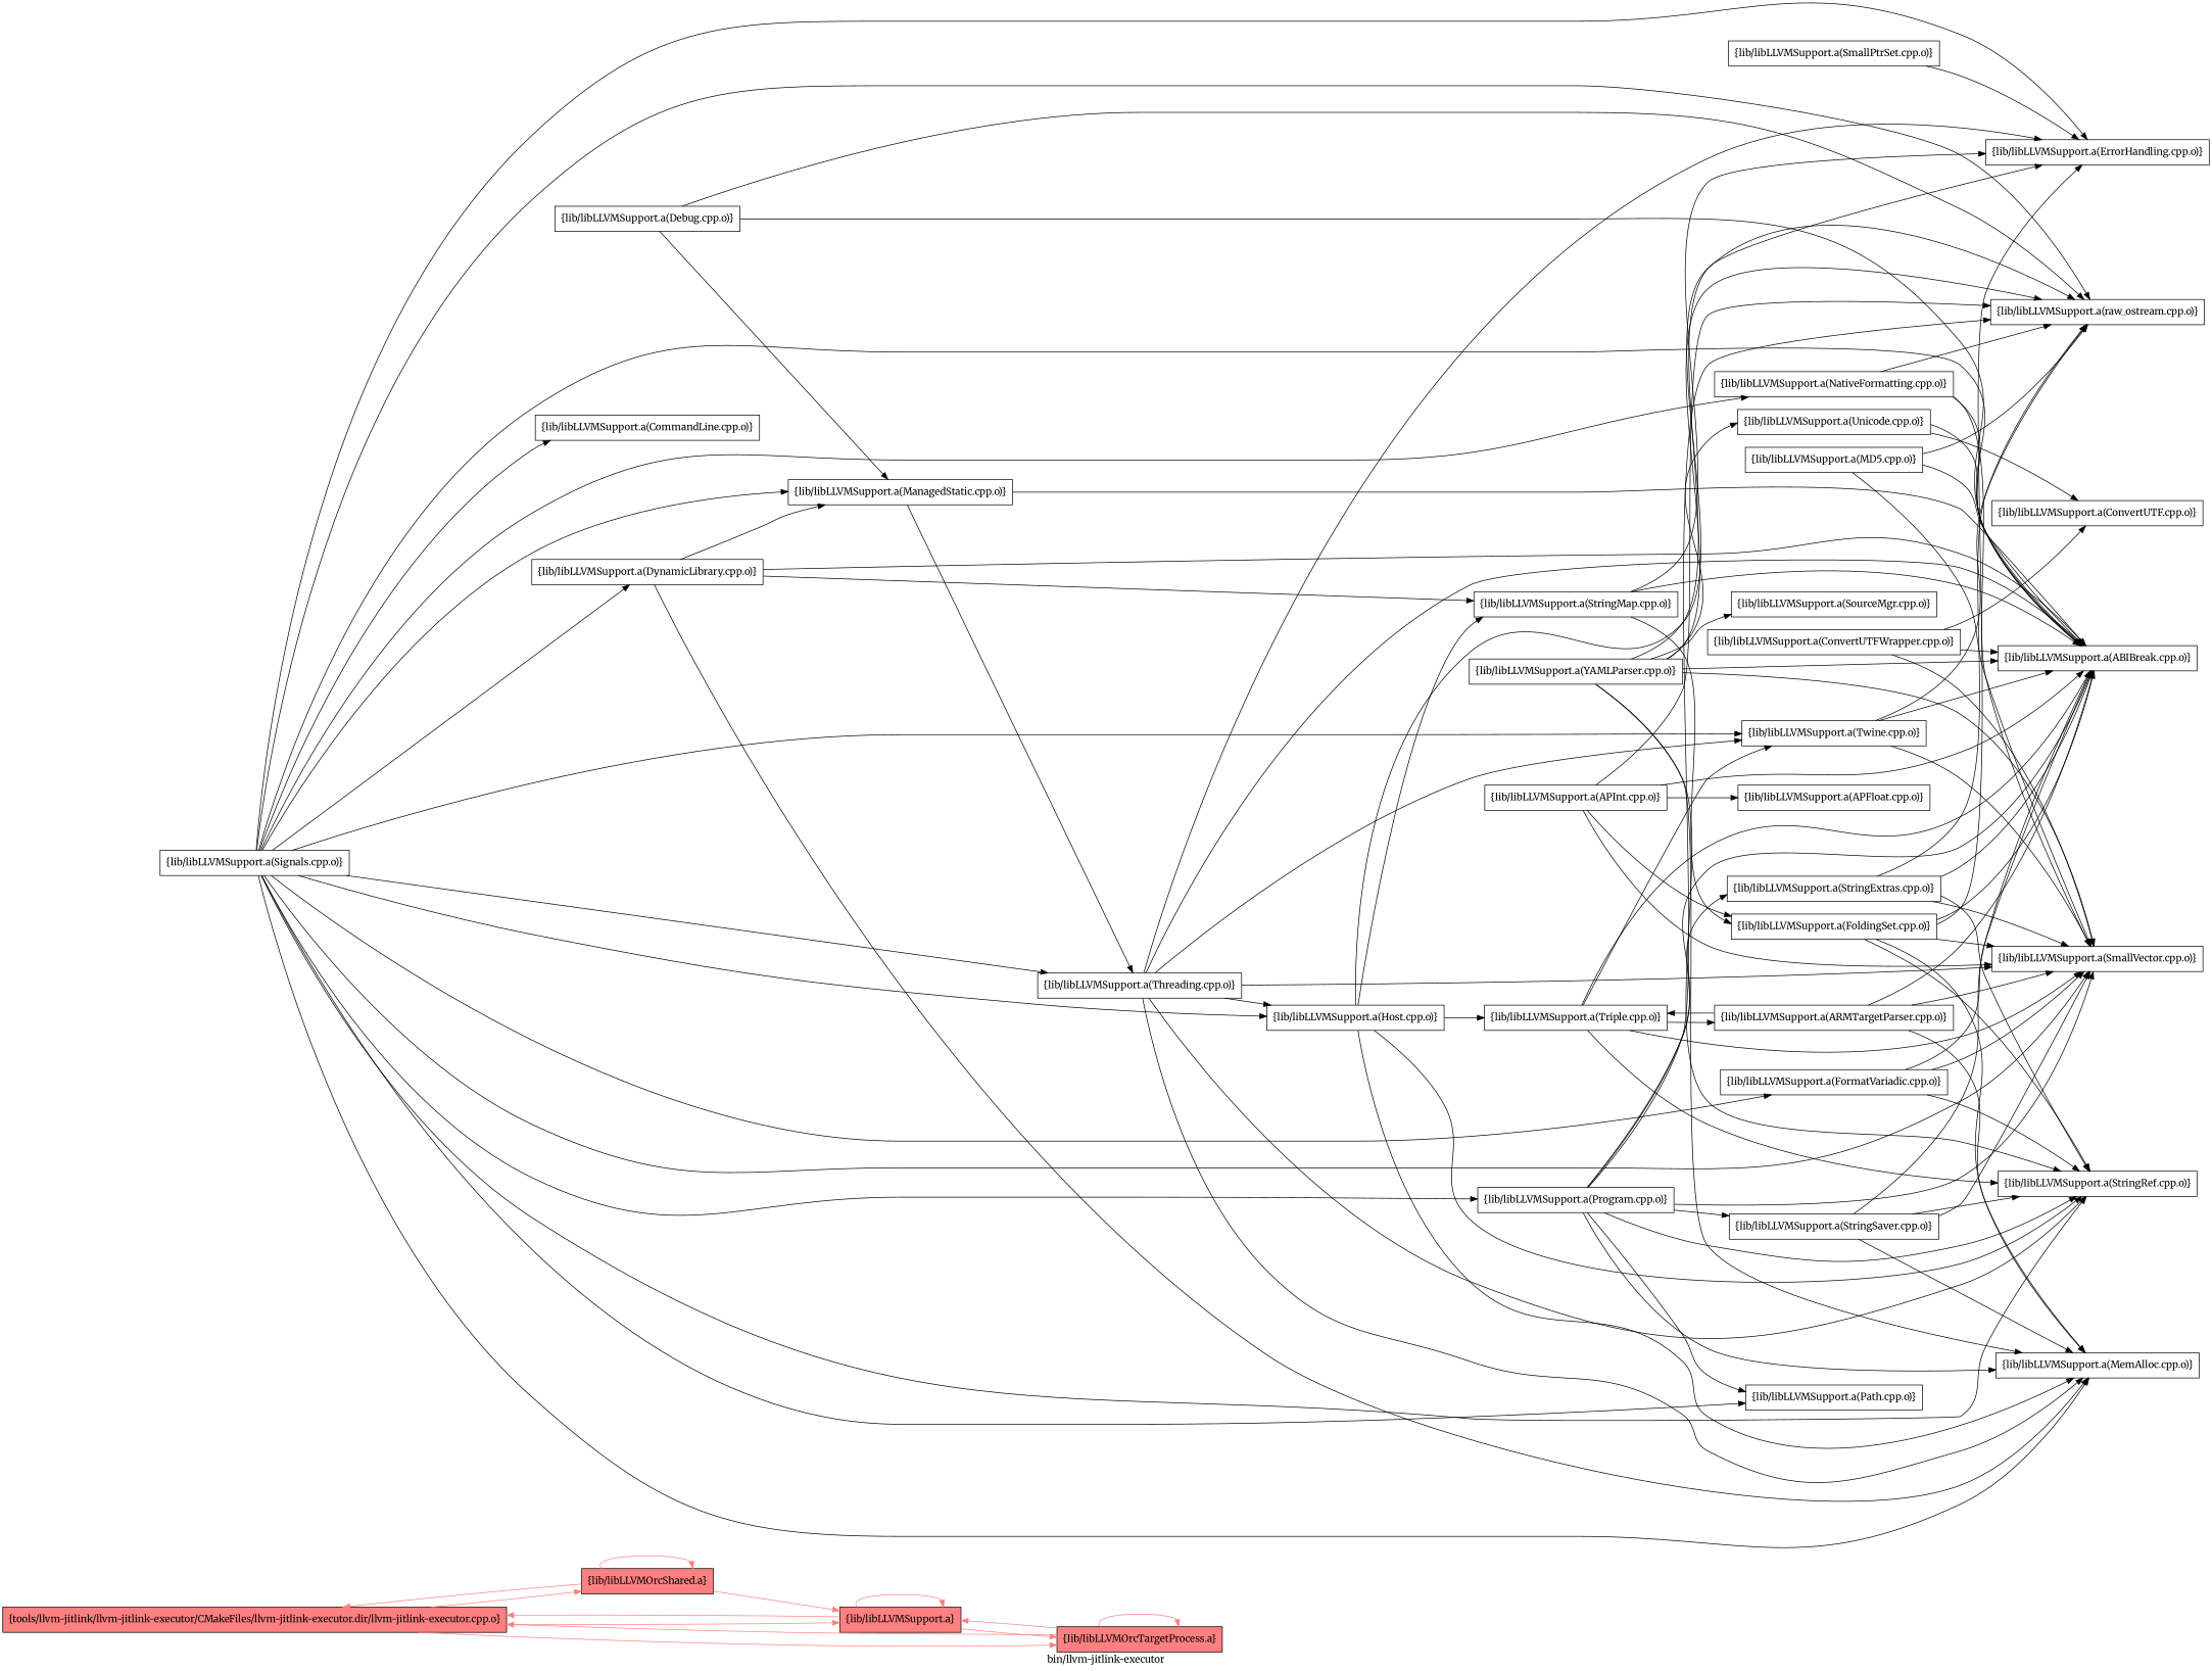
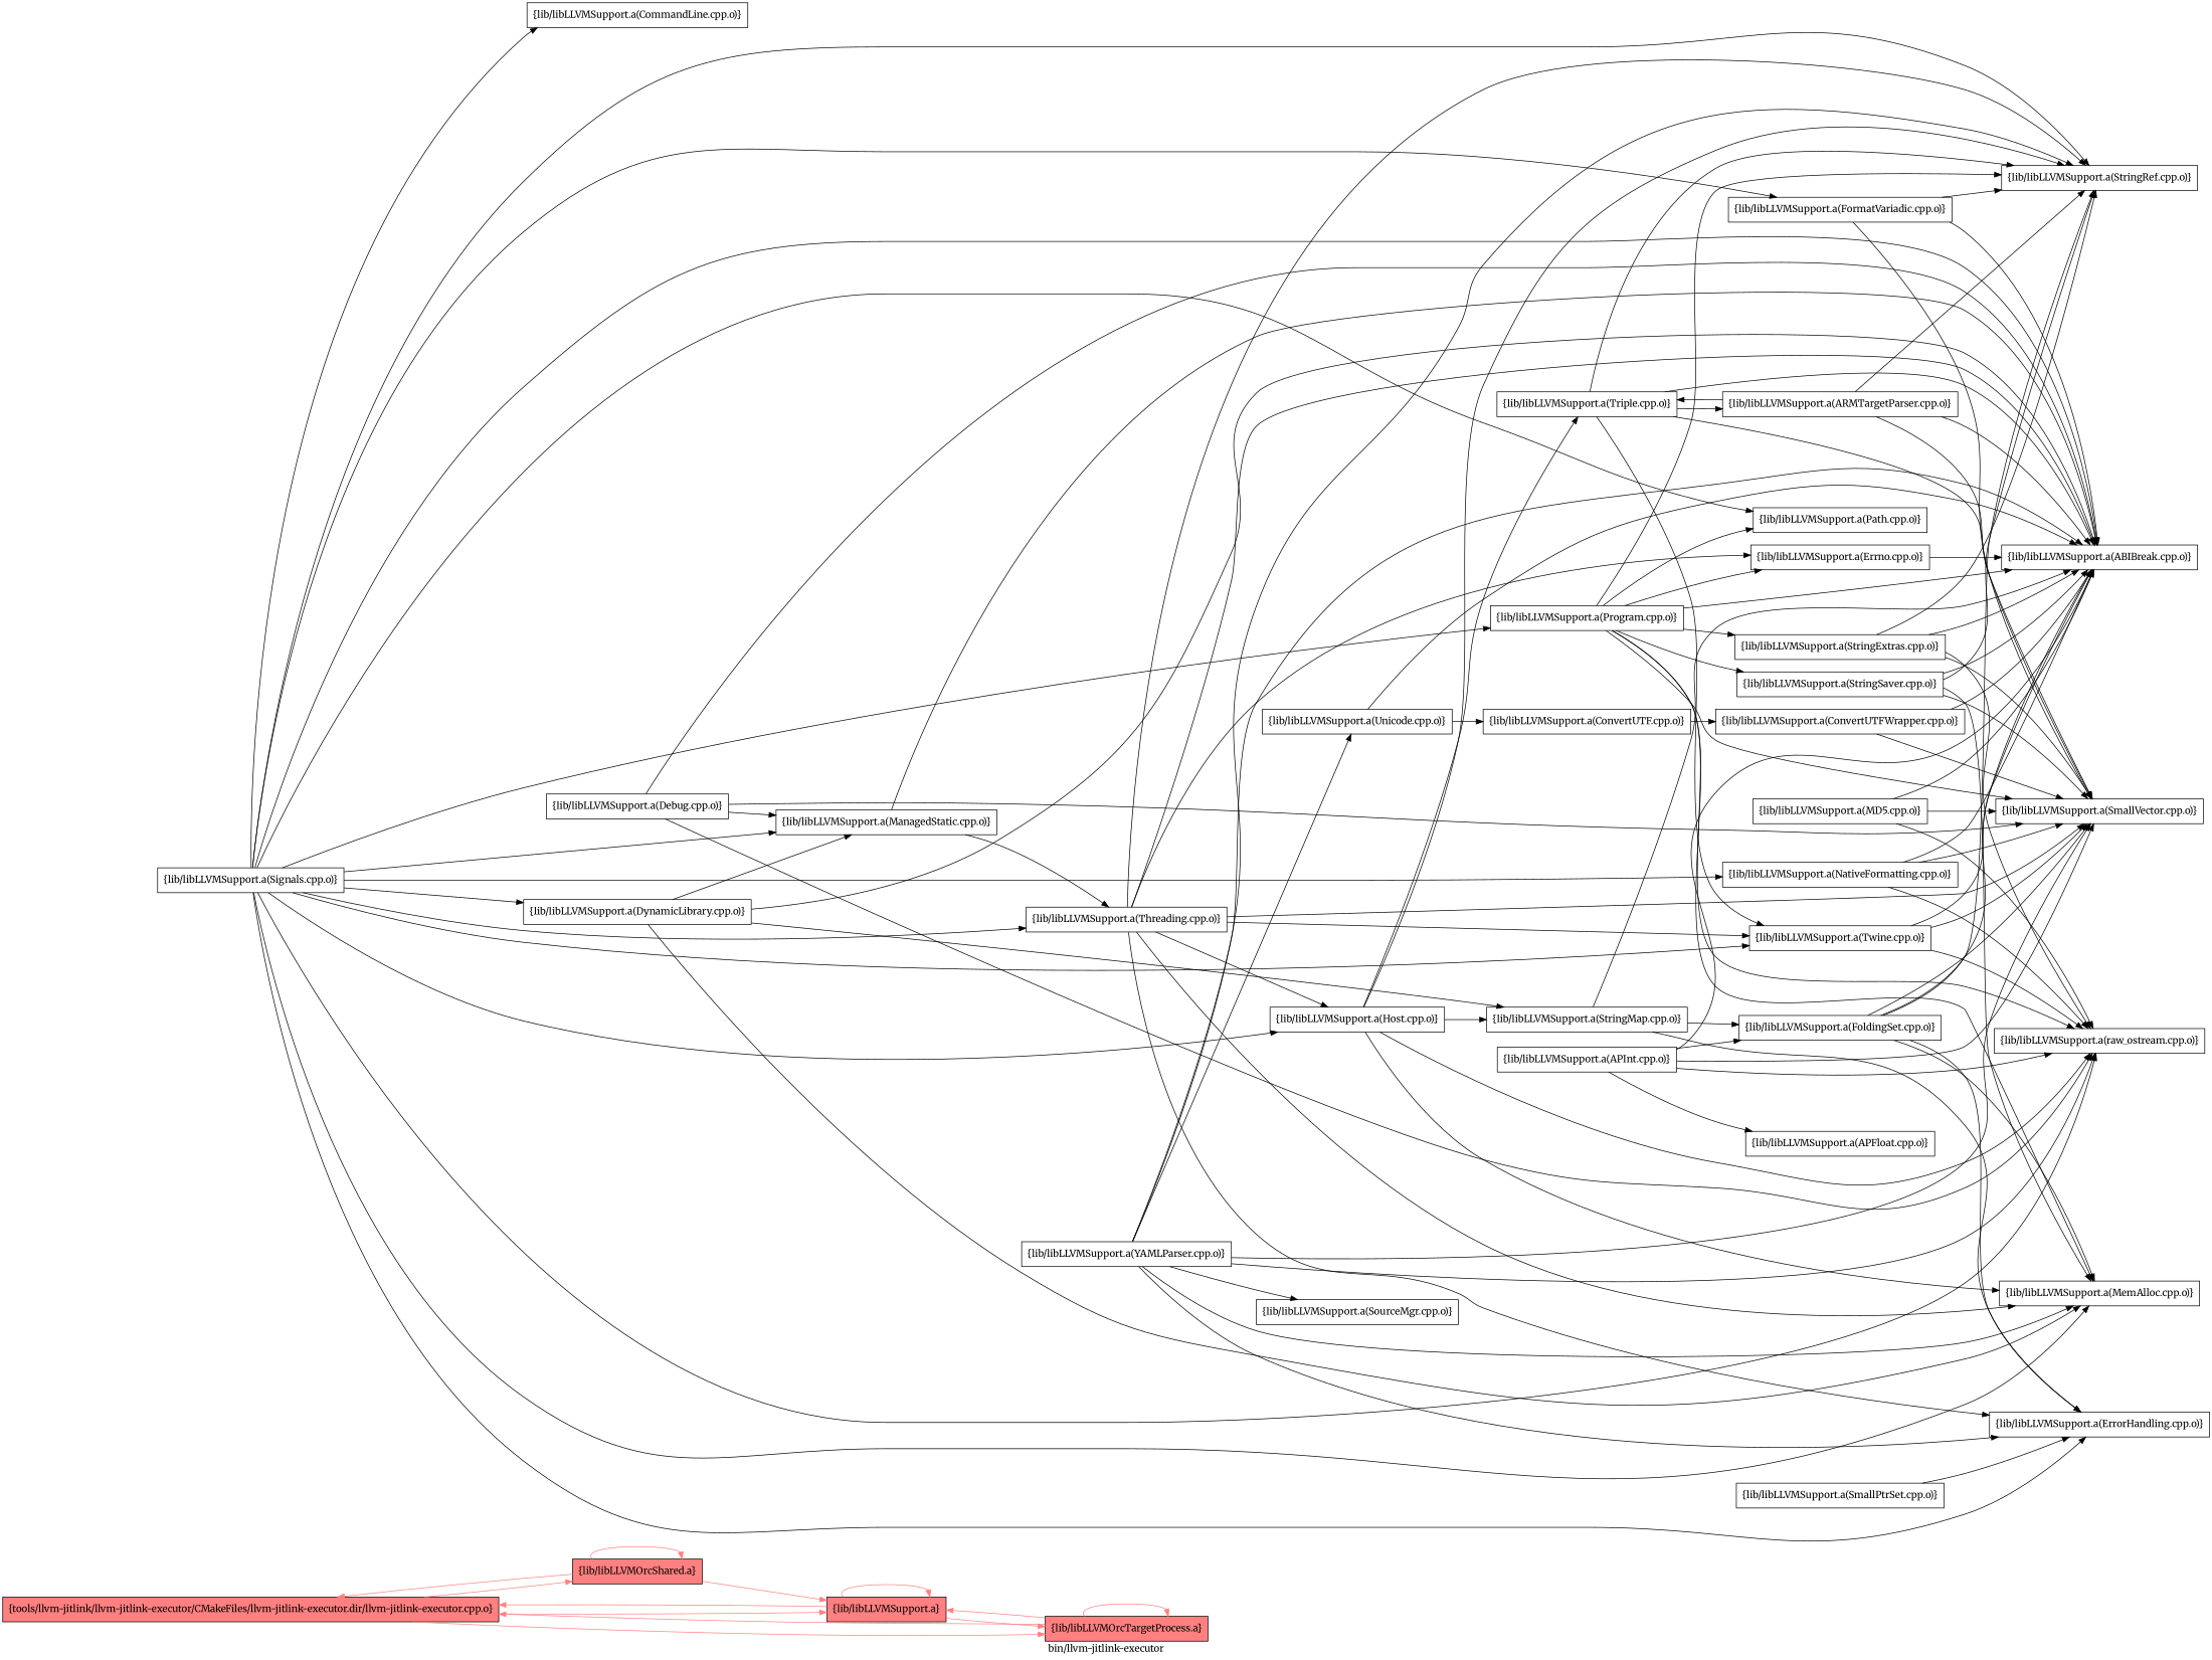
  digraph {
    fontname=Merriweather
    label="bin/llvm-jitlink-executor"
    rankdir=LR
    node [fontname=Merriweather group=0 shape=box]
    edge [fontname=Merriweather]
    n1 [fillcolor="1.000000 0.5 1" group=1 label="{tools/llvm-jitlink/llvm-jitlink-executor/CMakeFiles/llvm-jitlink-executor.dir/llvm-jitlink-executor.cpp.o}" style=filled]
    n2 [fillcolor="1.000000 0.5 1" group=1 label="{lib/libLLVMOrcShared.a}" style=filled]
    n3 [fillcolor="1.000000 0.5 1" group=1 label="{lib/libLLVMOrcTargetProcess.a}" style=filled]
    n4 [fillcolor="1.000000 0.5 1" group=1 label="{lib/libLLVMSupport.a}" style=filled]
    n5 [label="{lib/libLLVMSupport.a(Debug.cpp.o)}"]
    n6 [label="{lib/libLLVMSupport.a(ABIBreak.cpp.o)}"]
    n7 [label="{lib/libLLVMSupport.a(ManagedStatic.cpp.o)}"]
    n8 [label="{lib/libLLVMSupport.a(raw_ostream.cpp.o)}"]
    n9 [label="{lib/libLLVMSupport.a(Threading.cpp.o)}"]
    n10 [label="{lib/libLLVMSupport.a(ErrorHandling.cpp.o)}"]
    n11 [label="{lib/libLLVMSupport.a(MemAlloc.cpp.o)}"]
    n12 [label="{lib/libLLVMSupport.a(SmallVector.cpp.o)}"]
+   n13 [label="{lib/libLLVMSupport.a(Errno.cpp.o)}"]
    n14 [label="{lib/libLLVMSupport.a(StringRef.cpp.o)}"]
    n15 [label="{lib/libLLVMSupport.a(Twine.cpp.o)}"]
    n16 [label="{lib/libLLVMSupport.a(Host.cpp.o)}"]
    n17 [label="{lib/libLLVMSupport.a(StringMap.cpp.o)}"]
    n18 [label="{lib/libLLVMSupport.a(Triple.cpp.o)}"]
    n19 [label="{lib/libLLVMSupport.a(FoldingSet.cpp.o)}"]
    n20 [label="{lib/libLLVMSupport.a(ARMTargetParser.cpp.o)}"]
    n21 [label="{lib/libLLVMSupport.a(APInt.cpp.o)}"]
    n22 [label="{lib/libLLVMSupport.a(APFloat.cpp.o)}"]
    n23 [label="{lib/libLLVMSupport.a(NativeFormatting.cpp.o)}"]
    n24 [label="{lib/libLLVMSupport.a(FormatVariadic.cpp.o)}"]
    n25 [label="{lib/libLLVMSupport.a(DynamicLibrary.cpp.o)}"]
    n26 [label="{lib/libLLVMSupport.a(MD5.cpp.o)}"]
    n27 [label="{lib/libLLVMSupport.a(StringExtras.cpp.o)}"]
    n28 [label="{lib/libLLVMSupport.a(Program.cpp.o)}"]
    n29 [label="{lib/libLLVMSupport.a(StringSaver.cpp.o)}"]
    n30 [label="{lib/libLLVMSupport.a(Path.cpp.o)}"]
    n31 [label="{lib/libLLVMSupport.a(Signals.cpp.o)}"]
    n32 [label="{lib/libLLVMSupport.a(CommandLine.cpp.o)}"]
    n33 [label="{lib/libLLVMSupport.a(SmallPtrSet.cpp.o)}"]
    n34 [label="{lib/libLLVMSupport.a(YAMLParser.cpp.o)}"]
    n35 [label="{lib/libLLVMSupport.a(Unicode.cpp.o)}"]
    n36 [label="{lib/libLLVMSupport.a(SourceMgr.cpp.o)}"]
    n37 [label="{lib/libLLVMSupport.a(ConvertUTF.cpp.o)}"]
    n38 [label="{lib/libLLVMSupport.a(ConvertUTFWrapper.cpp.o)}"]
    subgraph sub_1 {
      rank=same
      n1
    }
    n1 -> n2 [color="1.000000 0.5 1"]
    n1 -> n3 [color="1.000000 0.5 1"]
    n1 -> n4 [color="1.000000 0.5 1"]
    n2 -> n1 [color="1.000000 0.5 1"]
    n2 -> n2 [color="1.000000 0.5 1"]
    n2 -> n4 [color="1.000000 0.5 1"]
    n3 -> n1 [color="1.000000 0.5 1"]
    n3 -> n3 [color="1.000000 0.5 1"]
    n3 -> n4 [color="1.000000 0.5 1"]
    n4 -> n1 [color="1.000000 0.5 1"]
    n4 -> n3 [color="1.000000 0.5 1"]
    n4 -> n4 [color="1.000000 0.5 1"]
    n5 -> n6
    n5 -> n7
    n5 -> n8
    n7 -> n6
    n7 -> n9
    n9 -> n6
    n9 -> n10
    n9 -> n11
    n9 -> n12
+   n9 -> n13
    n9 -> n14
    n9 -> n15
    n9 -> n16
+   n13 -> n6
    n15 -> n6
    n15 -> n8
    n15 -> n12
    n16 -> n8
    n16 -> n11
    n16 -> n14
    n16 -> n17
    n16 -> n18
    n17 -> n6
    n17 -> n10
    n17 -> n19
    n18 -> n6
    n18 -> n12
    n18 -> n14
    n18 -> n15
    n18 -> n20
    n19 -> n6
    n19 -> n10
    n19 -> n11
    n19 -> n12
    n19 -> n14
    n20 -> n6
    n20 -> n12
-   n20 -> n11
+   n20 -> n14
    n20 -> n18
    n21 -> n6
    n21 -> n8
    n21 -> n12
    n21 -> n19
    n21 -> n22
    n23 -> n6
    n23 -> n8
    n23 -> n12
    n24 -> n6
    n24 -> n12
    n24 -> n14
    n25 -> n6
    n25 -> n7
    n25 -> n11
    n25 -> n17
    n26 -> n6
    n26 -> n8
    n26 -> n12
    n27 -> n6
    n27 -> n8
    n27 -> n12
    n27 -> n14
    n28 -> n6
    n28 -> n8
    n28 -> n11
    n28 -> n12
+   n28 -> n13
    n28 -> n14
    n28 -> n27
    n28 -> n29
    n28 -> n30
    n29 -> n6
    n29 -> n11
    n29 -> n12
    n29 -> n14
    n31 -> n6
    n31 -> n7
    n31 -> n8
    n31 -> n9
    n31 -> n10
    n31 -> n11
-   n31 -> n12
+   n5 -> n12
    n31 -> n14
    n31 -> n15
    n31 -> n16
    n31 -> n23
    n31 -> n24
    n31 -> n25
    n31 -> n28
    n31 -> n30
    n31 -> n32
    n33 -> n10
    n34 -> n6
    n34 -> n8
    n34 -> n10
    n34 -> n11
    n34 -> n12
    n34 -> n14
    n34 -> n35
    n34 -> n36
    n35 -> n6
    n35 -> n37
    n38 -> n6
    n38 -> n12
-   n38 -> n37
+   n37 -> n38
  }
